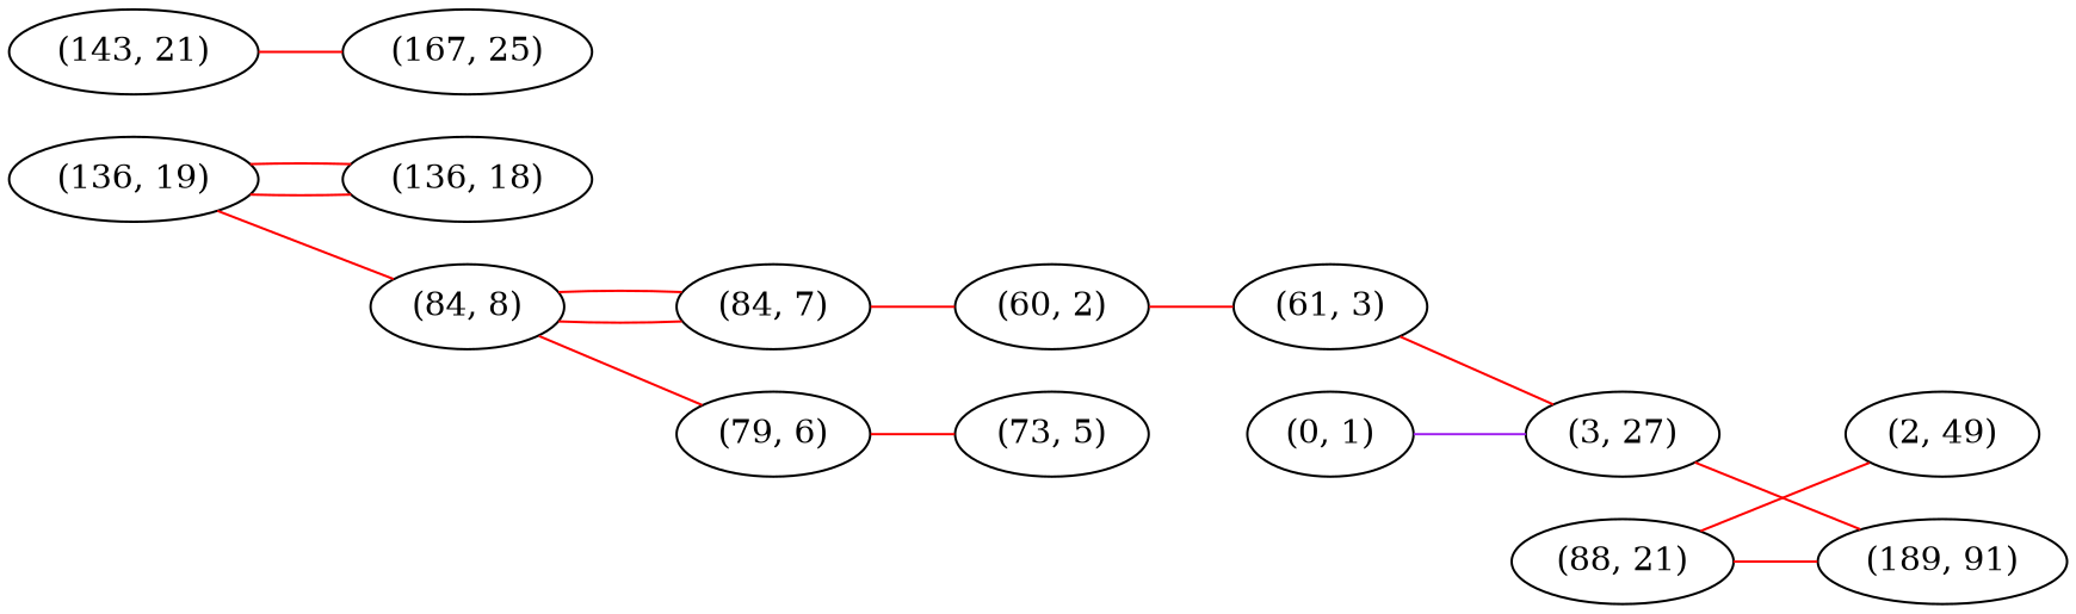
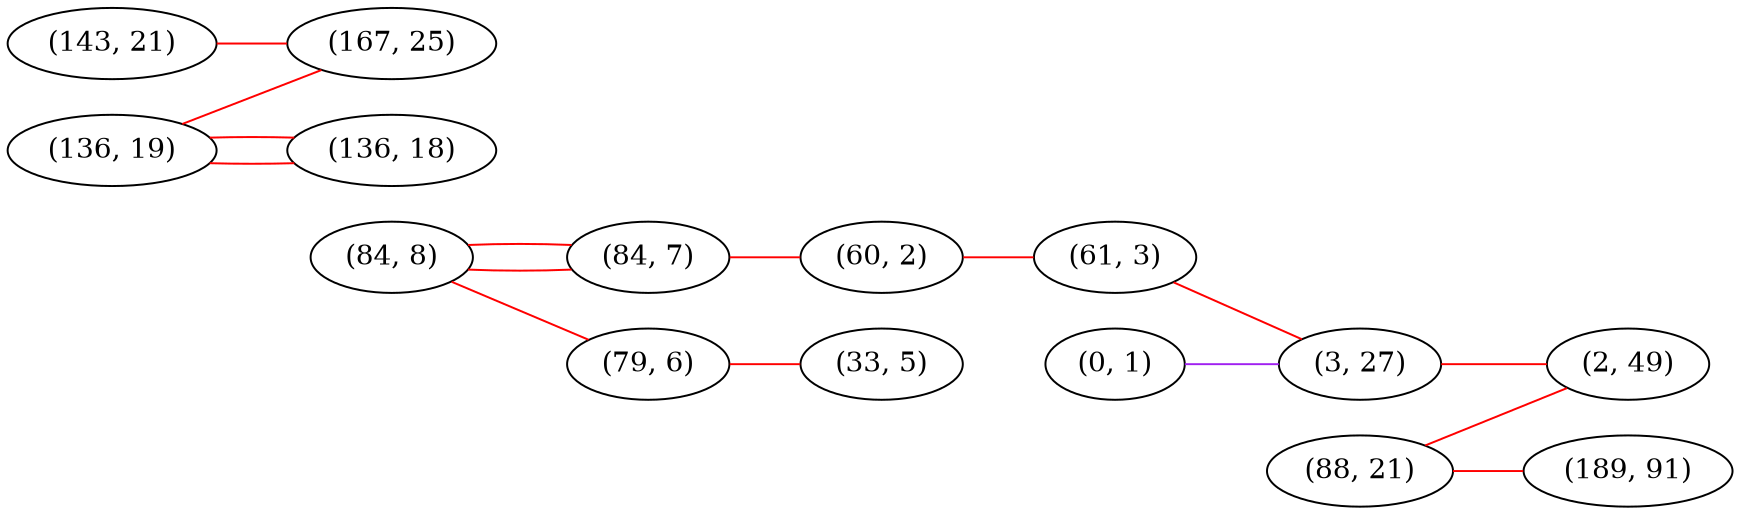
  graph {
    rankdir=LR
    edge [color=red weight=1]
    "(143, 21)"
    "(167, 25)"
    "(136, 19)"
    "(84, 8)"
    "(136, 18)"
    "(84, 7)"
    "(79, 6)"
    "(60, 2)"
-   "(73, 5)"
+   "(73, 5)" [label="(33, 5)"]
    "(61, 3)"
    "(3, 27)"
    n12 [label="(0, 1)"]
    "(2, 49)"
    "(88, 21)"
    "(189, 91)"
    "(143, 21)" -- "(167, 25)"
-   "(136, 19)" -- "(84, 8)"
+   "(136, 19)" -- "(167, 25)"
    "(136, 19)" -- "(136, 18)"
    "(136, 19)" -- "(136, 18)"
    "(84, 8)" -- "(84, 7)"
    "(84, 8)" -- "(84, 7)"
    "(84, 8)" -- "(79, 6)"
    "(84, 7)" -- "(60, 2)"
    "(79, 6)" -- "(73, 5)"
    "(60, 2)" -- "(61, 3)"
    "(61, 3)" -- "(3, 27)"
-   "(3, 27)" -- "(189, 91)"
+   "(3, 27)" -- "(2, 49)"
    n12 -- "(3, 27)" [color=purple weight=4]
    "(88, 21)" -- "(2, 49)"
    "(88, 21)" -- "(189, 91)"
  }
